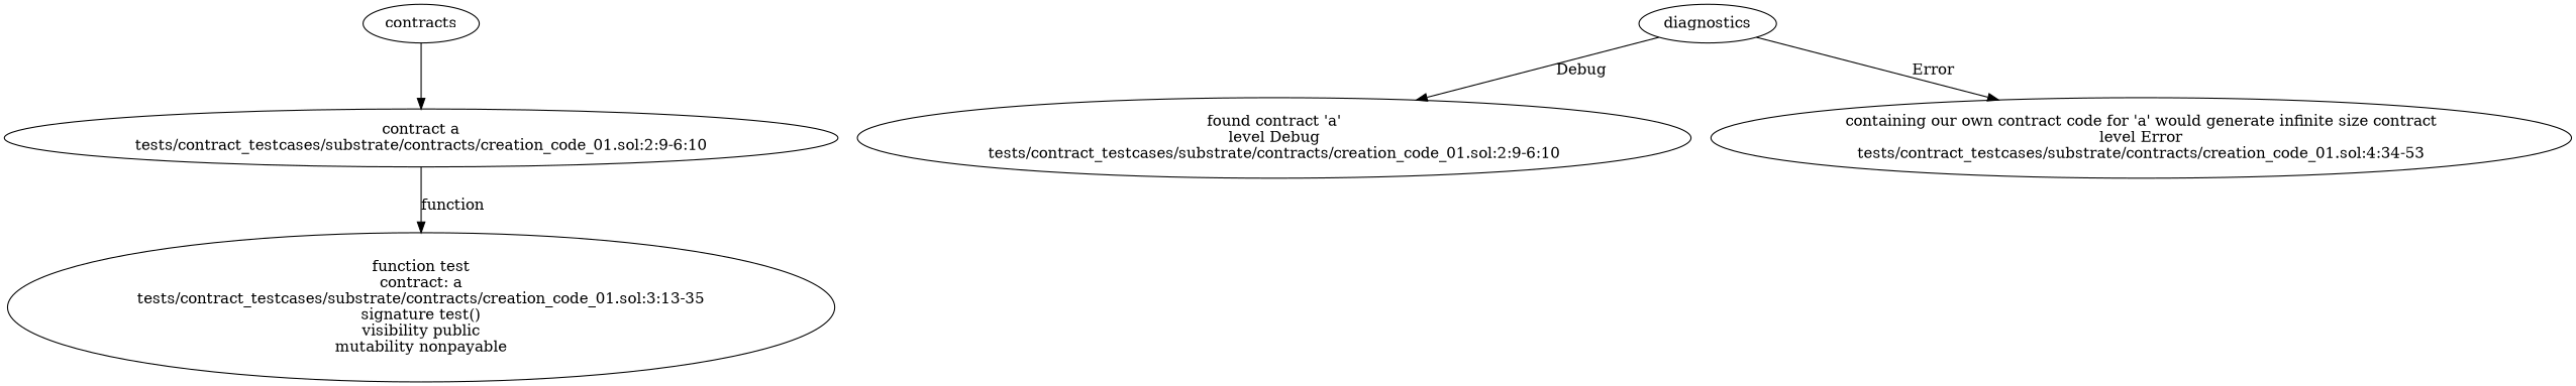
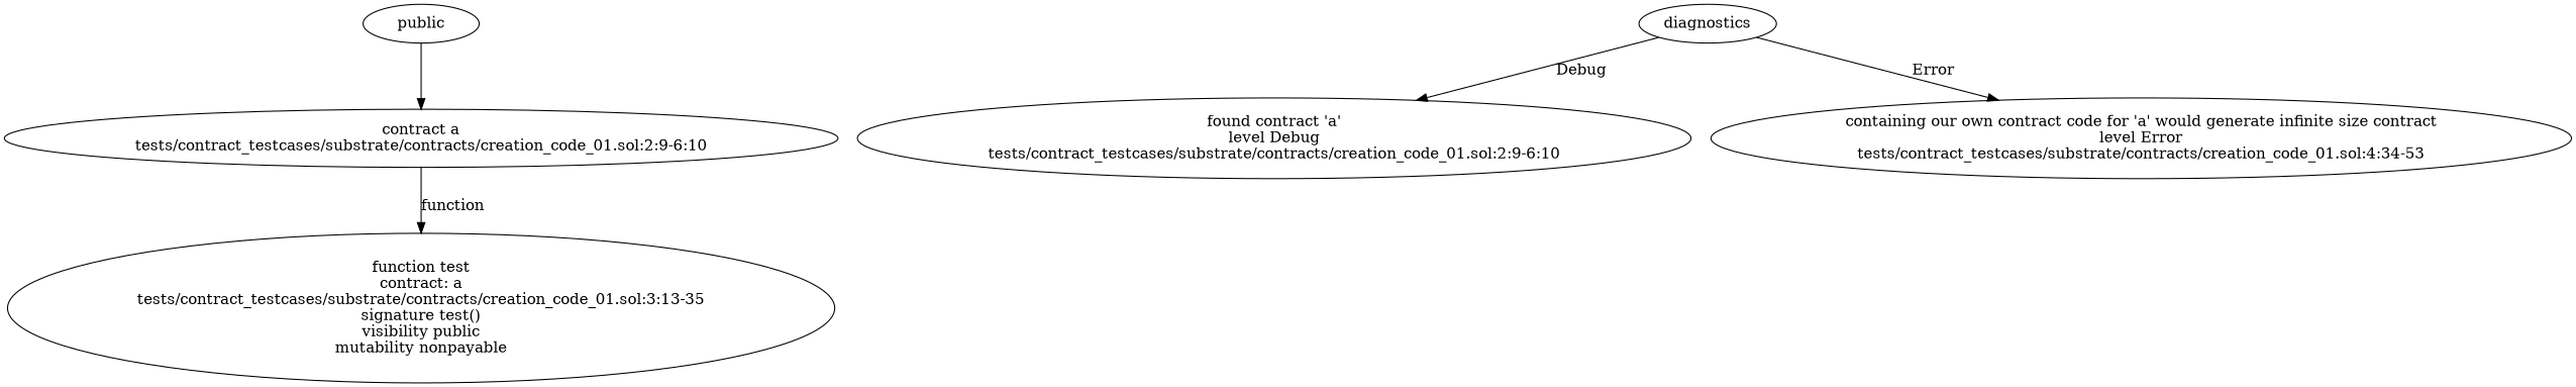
  strict digraph {
    n1 [label="contract a\ntests/contract_testcases/substrate/contracts/creation_code_01.sol:2:9-6:10"]
    n2 [label="function test\ncontract: a\ntests/contract_testcases/substrate/contracts/creation_code_01.sol:3:13-35\nsignature test()\nvisibility public\nmutability nonpayable"]
    n3 [label="found contract 'a'\nlevel Debug\ntests/contract_testcases/substrate/contracts/creation_code_01.sol:2:9-6:10"]
    n4 [label="containing our own contract code for 'a' would generate infinite size contract\nlevel Error\ntests/contract_testcases/substrate/contracts/creation_code_01.sol:4:34-53"]
-   contracts
+   contracts [label=public]
    diagnostics
    n1 -> n2 [label=function]
    contracts -> n1
    diagnostics -> n3 [label=Debug]
    diagnostics -> n4 [label=Error]
  }
